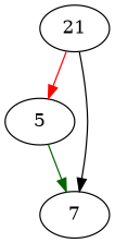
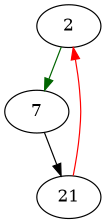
  strict digraph {
-   2 [entry=true label=5]
+   2 [entry=true]
    7
    21
    2 -> 7 [color=darkgreen cond=true]
-   21 -> 7
+   7 -> 21
    21 -> 2 [color=red cond=false]
  }
